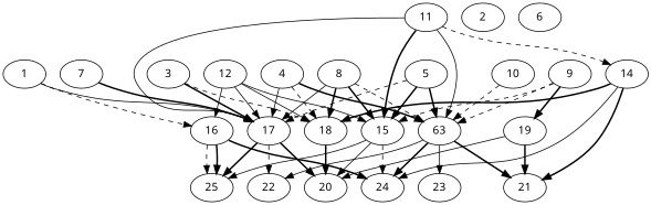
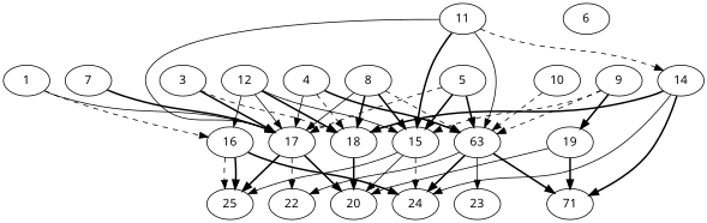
  digraph {
    fontname="Noto Sans"
    node [alpha=0.06 fontname="Noto Sans"]
    edge [fontname="Noto Sans" style=bold]
    1 [alpha=0.03 expect_size=9870336]
    16 [alpha=0.09 expect_size=43431936]
    17 [expect_size=39658496]
    24 [alpha=0.05 expect_size=24183808]
    25 [alpha=0.01 expect_size=25634816]
    22 [alpha=0.08 expect_size=35606528]
    20 [alpha=0.08 expect_size=20810752]
-   2 [expect_size=40552448]
    3 [alpha=0.07 expect_size=10274816]
    18 [expect_size=17712128]
    4 [alpha=0.02 expect_size=50265088]
    n12 [alpha=0.17 expect_size=10276864 label=63]
-   21 [alpha=0.11 expect_size=18716672]
+   21 [alpha=0.11 expect_size=18716672 label=71]
    23 [alpha=0.07 expect_size=32344064]
    5 [alpha=0.04 expect_size=46536704]
    15 [alpha=0.16 expect_size=32859136]
    6 [alpha=0.18 expect_size=40577024]
    7 [alpha=0.11 expect_size=15300608]
    8 [alpha=0.10 expect_size=17295360]
    9 [alpha=0.12 expect_size=16640000]
    19 [alpha=0.08 expect_size=40344576]
    10 [alpha=0.19 expect_size=6858752]
    11 [alpha=0.07 expect_size=37341184]
    14 [alpha=0.01 expect_size=27102208]
    12 [alpha=0.19 expect_size=43958272]
    1 -> 16 [style=dashed]
    1 -> 17 [style=solid]
    16 -> 24
    16 -> 25 [style=dashed]
    16 -> 25
    17 -> 25
    17 -> 22 [style=dashed]
    17 -> 20
    3 -> 17
    3 -> 18 [style=dashed]
    18 -> 20
    4 -> 17 [style=solid]
    4 -> 18 [style=dashed]
    4 -> n12
    n12 -> 24
    n12 -> 22 [style=solid]
    n12 -> 21
    n12 -> 23 [style=solid]
    5 -> 17 [style=dashed]
    5 -> n12
    5 -> 15
    15 -> 24 [style=dashed]
    15 -> 25 [style=solid]
    15 -> 20 [style=solid]
    7 -> 17
    8 -> 17 [style=solid]
    8 -> 18
    8 -> n12 [style=dashed]
    8 -> 15
    9 -> n12 [style=dashed]
    9 -> 15 [style=dashed]
    9 -> 19
    19 -> 20 [style=solid]
    19 -> 21
    10 -> n12 [style=dashed]
    11 -> 17 [style=solid]
    11 -> n12 [style=solid]
    11 -> 15
    11 -> 14 [style=dashed]
    14 -> 24 [style=solid]
    14 -> 18
    14 -> 21
    12 -> 16 [style=solid]
    12 -> 17 [style=solid]
-   12 -> 18 [style=solid]
+   12 -> 18
    12 -> 15 [style=solid]
  }
